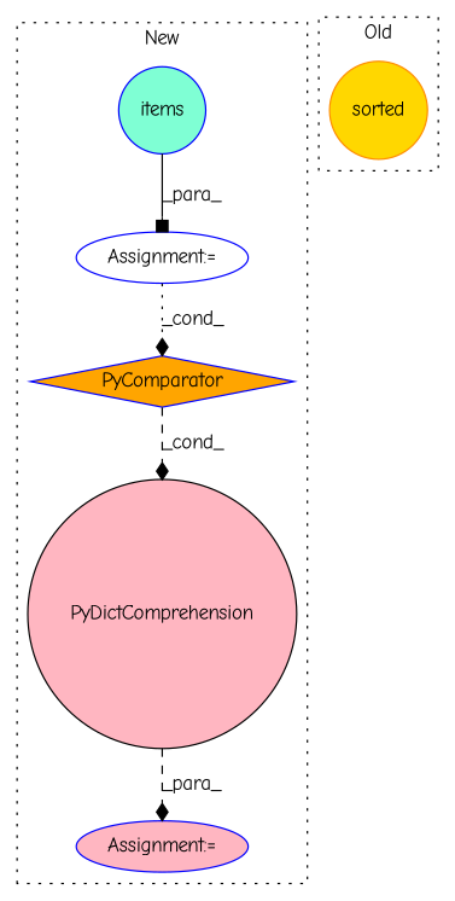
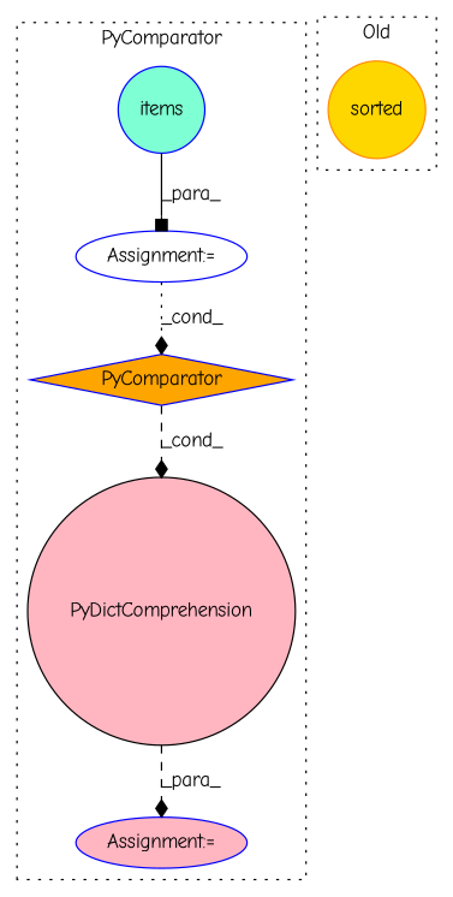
  digraph {
    fontname="Comic Neue"
    node [a=7 color=blue fillcolor=lightpink fontname="Comic Neue" l=25 s=35262 shape=circle style=filled]
    edge [arrowhead=diamond fontname="Comic Neue" style=dashed]
    n1 [a=110 color=black l=284 label=PyDictComprehension s=35131]
    n2 [a=113 fillcolor=orange label=PyComparator shape=diamond]
    n3 [fillcolor=white label="Assignment:=" shape=ellipse]
    n4 [a=32 fillcolor=aquamarine l=7 label=items s=35391]
    n5 [l=12 label="Assignment:=" s=35119 shape=ellipse]
    n6 [a=32 color=darkorange fillcolor=gold l="7,1" label=sorted s="34554,34590"]
    subgraph cluster_1 {
-     label=New
+     label=PyComparator
      style=dotted
      n1
      n2
      n3
      n4
      n5
    }
    subgraph cluster_2 {
      label=Old
      style=dotted
      n6
    }
    n1 -> n5 [label=_para_]
    n2 -> n1 [label=_cond_]
    n3 -> n2 [label=_cond_ style=dotted]
    n4 -> n3 [arrowhead=box label=_para_ style=solid]
  }
